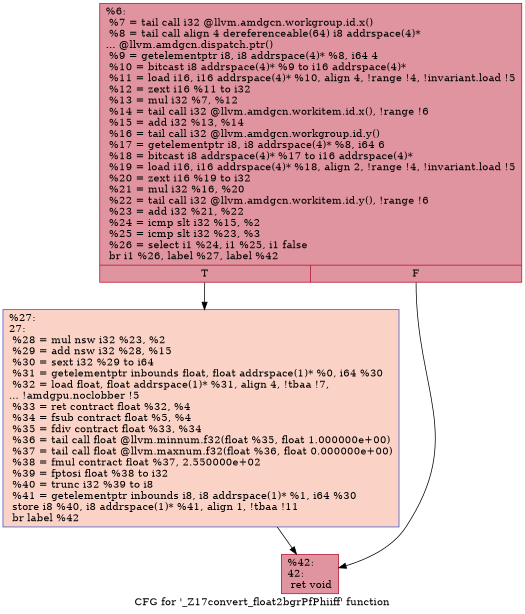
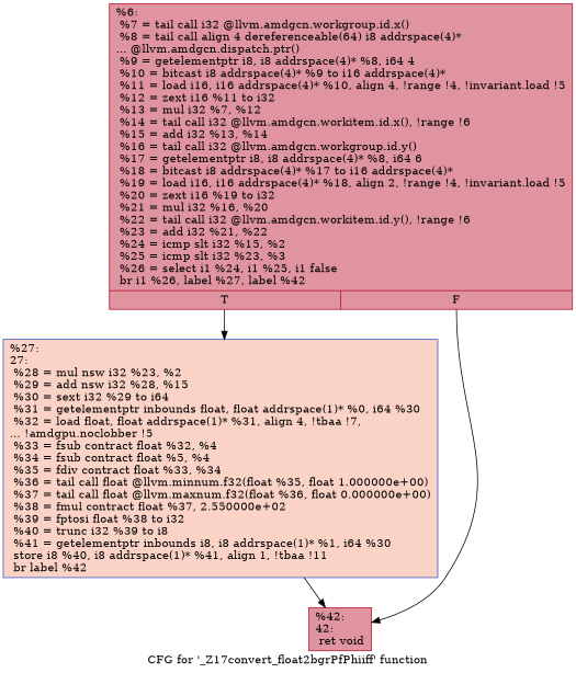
  digraph {
    label="CFG for '_Z17convert_float2bgrPfPhiiff' function"
    node [color="#b70d28ff" fillcolor="#b70d2870" shape=record style=filled]
    n1 [label="{%6:\l  %7 = tail call i32 @llvm.amdgcn.workgroup.id.x()\l  %8 = tail call align 4 dereferenceable(64) i8 addrspace(4)*\l... @llvm.amdgcn.dispatch.ptr()\l  %9 = getelementptr i8, i8 addrspace(4)* %8, i64 4\l  %10 = bitcast i8 addrspace(4)* %9 to i16 addrspace(4)*\l  %11 = load i16, i16 addrspace(4)* %10, align 4, !range !4, !invariant.load !5\l  %12 = zext i16 %11 to i32\l  %13 = mul i32 %7, %12\l  %14 = tail call i32 @llvm.amdgcn.workitem.id.x(), !range !6\l  %15 = add i32 %13, %14\l  %16 = tail call i32 @llvm.amdgcn.workgroup.id.y()\l  %17 = getelementptr i8, i8 addrspace(4)* %8, i64 6\l  %18 = bitcast i8 addrspace(4)* %17 to i16 addrspace(4)*\l  %19 = load i16, i16 addrspace(4)* %18, align 2, !range !4, !invariant.load !5\l  %20 = zext i16 %19 to i32\l  %21 = mul i32 %16, %20\l  %22 = tail call i32 @llvm.amdgcn.workitem.id.y(), !range !6\l  %23 = add i32 %21, %22\l  %24 = icmp slt i32 %15, %2\l  %25 = icmp slt i32 %23, %3\l  %26 = select i1 %24, i1 %25, i1 false\l  br i1 %26, label %27, label %42\l|{<s0>T|<s1>F}}"]
-   n2 [color="#3d50c3ff" fillcolor="#f59c7d70" label="{%27:\l27:                                               \l  %28 = mul nsw i32 %23, %2\l  %29 = add nsw i32 %28, %15\l  %30 = sext i32 %29 to i64\l  %31 = getelementptr inbounds float, float addrspace(1)* %0, i64 %30\l  %32 = load float, float addrspace(1)* %31, align 4, !tbaa !7,\l... !amdgpu.noclobber !5\l  %33 = ret contract float %32, %4\l  %34 = fsub contract float %5, %4\l  %35 = fdiv contract float %33, %34\l  %36 = tail call float @llvm.minnum.f32(float %35, float 1.000000e+00)\l  %37 = tail call float @llvm.maxnum.f32(float %36, float 0.000000e+00)\l  %38 = fmul contract float %37, 2.550000e+02\l  %39 = fptosi float %38 to i32\l  %40 = trunc i32 %39 to i8\l  %41 = getelementptr inbounds i8, i8 addrspace(1)* %1, i64 %30\l  store i8 %40, i8 addrspace(1)* %41, align 1, !tbaa !11\l  br label %42\l}"]
+   n2 [color="#3d50c3ff" fillcolor="#f59c7d70" label="{%27:\l27:                                               \l  %28 = mul nsw i32 %23, %2\l  %29 = add nsw i32 %28, %15\l  %30 = sext i32 %29 to i64\l  %31 = getelementptr inbounds float, float addrspace(1)* %0, i64 %30\l  %32 = load float, float addrspace(1)* %31, align 4, !tbaa !7,\l... !amdgpu.noclobber !5\l  %33 = fsub contract float %32, %4\l  %34 = fsub contract float %5, %4\l  %35 = fdiv contract float %33, %34\l  %36 = tail call float @llvm.minnum.f32(float %35, float 1.000000e+00)\l  %37 = tail call float @llvm.maxnum.f32(float %36, float 0.000000e+00)\l  %38 = fmul contract float %37, 2.550000e+02\l  %39 = fptosi float %38 to i32\l  %40 = trunc i32 %39 to i8\l  %41 = getelementptr inbounds i8, i8 addrspace(1)* %1, i64 %30\l  store i8 %40, i8 addrspace(1)* %41, align 1, !tbaa !11\l  br label %42\l}"]
    n3 [label="{%42:\l42:                                               \l  ret void\l}"]
    n1 -> n2 [tailport=s0]
    n1 -> n3 [tailport=s1]
    n2 -> n3
  }
